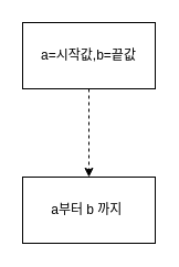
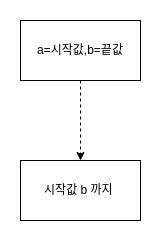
  <mxCell id="0" />
  <mxCell id="1" parent="0" />
  <mxCell id="2" value="" style="edgeStyle=orthogonalEdgeStyle;rounded=0;orthogonalLoop=1;jettySize=auto;html=1;dashed=1;" edge="1" parent="1" source="3" target="4"><mxGeometry relative="1" as="geometry" /></mxCell>
  <mxCell id="3" value="a=시작값,b=끝값" style="rounded=0;whiteSpace=wrap;html=1;" vertex="1" parent="1"><mxGeometry x="20" y="20" width="120" height="60" as="geometry" /></mxCell>
- <mxCell id="4" value="a부터 b 까지&amp;nbsp;" style="rounded=0;whiteSpace=wrap;html=1;" vertex="1" parent="1"><mxGeometry x="20" y="160" width="120" height="60" as="geometry" /></mxCell>
+ <mxCell id="4" value="시작값 b 까지&amp;nbsp;" style="rounded=0;whiteSpace=wrap;html=1;" vertex="1" parent="1"><mxGeometry x="20" y="160" width="120" height="60" as="geometry" /></mxCell>
